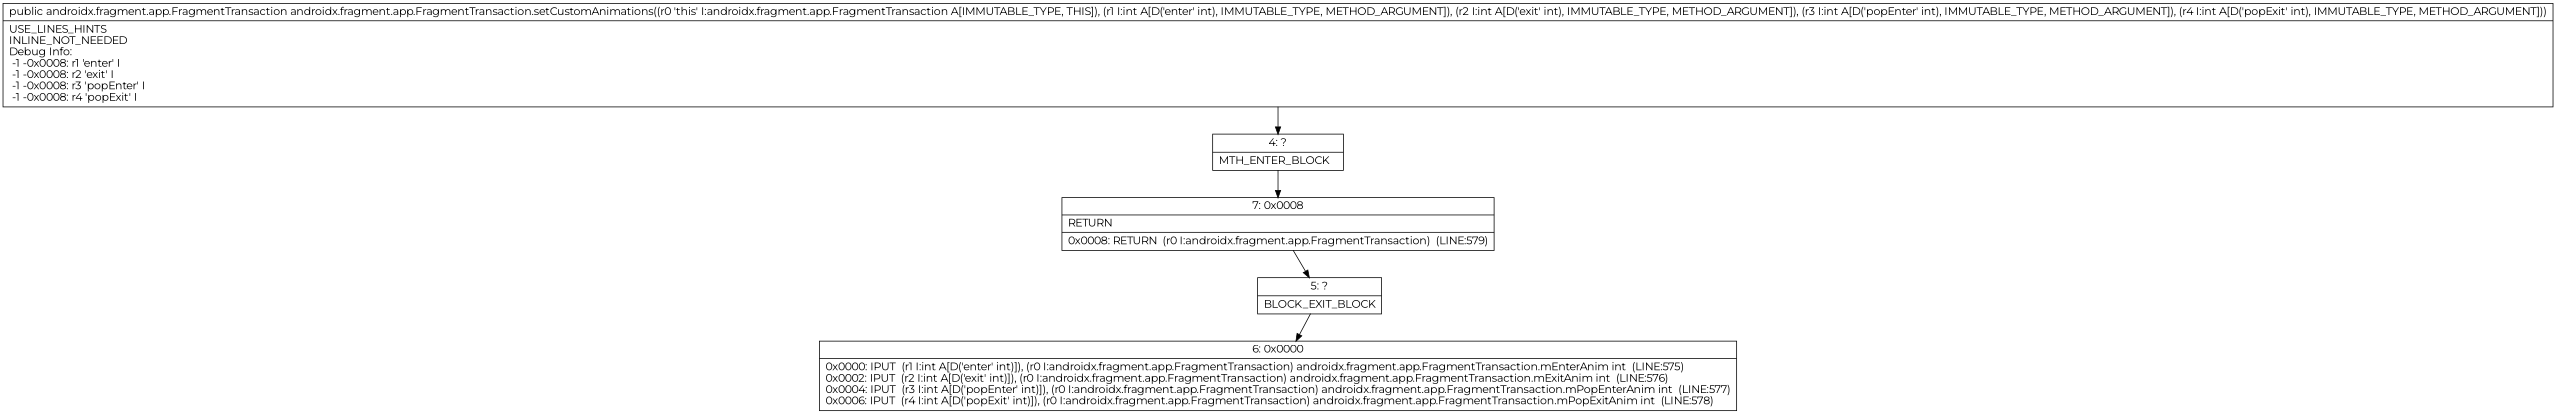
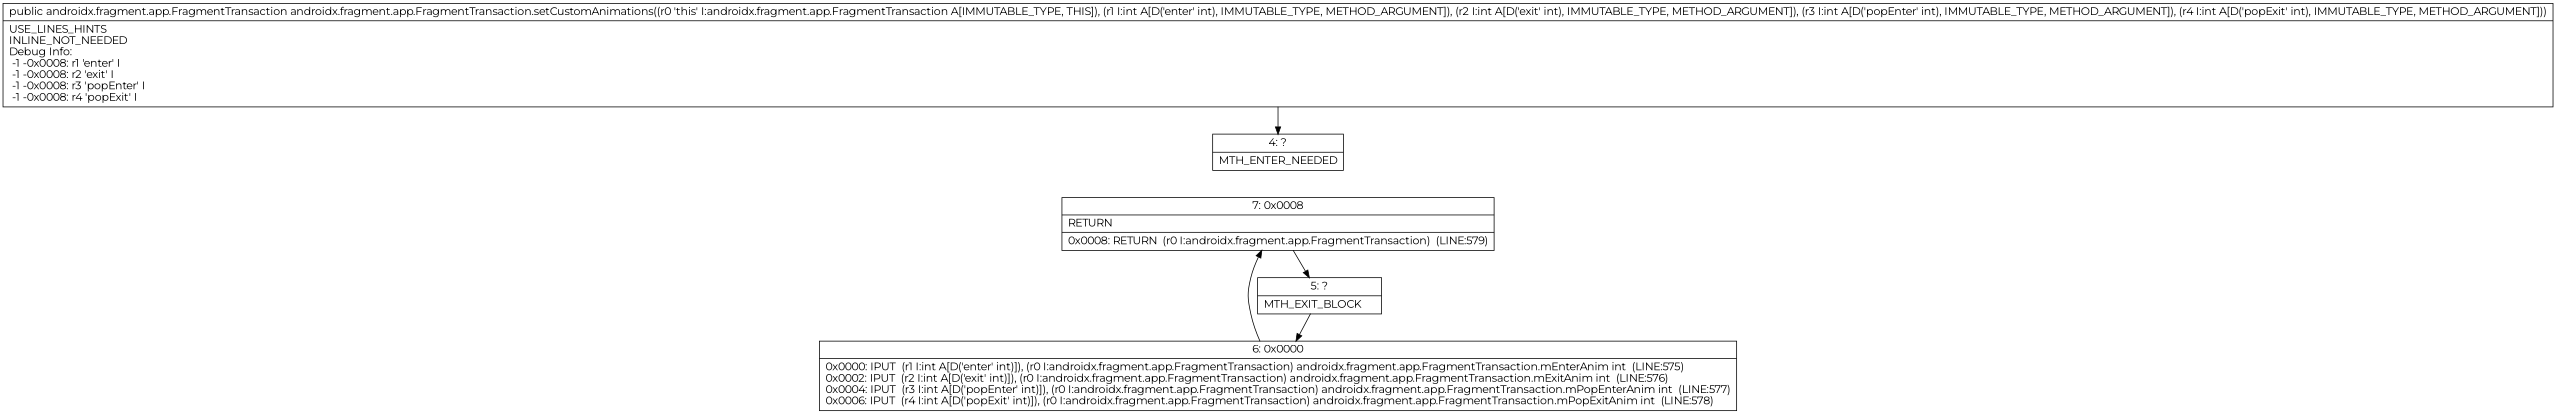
  digraph {
    fontname=Montserrat
    node [fontname=Montserrat shape=record]
    edge [fontname=Montserrat]
-   n1 [label="{4\:\ ?|MTH_ENTER_BLOCK\l}"]
+   n1 [label="{4\:\ ?|MTH_ENTER_NEEDED\l}"]
    n2 [label="{6\:\ 0x0000|0x0000: IPUT  (r1 I:int A[D('enter' int)]), (r0 I:androidx.fragment.app.FragmentTransaction) androidx.fragment.app.FragmentTransaction.mEnterAnim int  (LINE:575)\l0x0002: IPUT  (r2 I:int A[D('exit' int)]), (r0 I:androidx.fragment.app.FragmentTransaction) androidx.fragment.app.FragmentTransaction.mExitAnim int  (LINE:576)\l0x0004: IPUT  (r3 I:int A[D('popEnter' int)]), (r0 I:androidx.fragment.app.FragmentTransaction) androidx.fragment.app.FragmentTransaction.mPopEnterAnim int  (LINE:577)\l0x0006: IPUT  (r4 I:int A[D('popExit' int)]), (r0 I:androidx.fragment.app.FragmentTransaction) androidx.fragment.app.FragmentTransaction.mPopExitAnim int  (LINE:578)\l}"]
    n3 [label="{7\:\ 0x0008|RETURN\l|0x0008: RETURN  (r0 I:androidx.fragment.app.FragmentTransaction)  (LINE:579)\l}"]
-   n4 [label="{5\:\ ?|BLOCK_EXIT_BLOCK\l}"]
+   n4 [label="{5\:\ ?|MTH_EXIT_BLOCK\l}"]
    n5 [label="{public androidx.fragment.app.FragmentTransaction androidx.fragment.app.FragmentTransaction.setCustomAnimations((r0 'this' I:androidx.fragment.app.FragmentTransaction A[IMMUTABLE_TYPE, THIS]), (r1 I:int A[D('enter' int), IMMUTABLE_TYPE, METHOD_ARGUMENT]), (r2 I:int A[D('exit' int), IMMUTABLE_TYPE, METHOD_ARGUMENT]), (r3 I:int A[D('popEnter' int), IMMUTABLE_TYPE, METHOD_ARGUMENT]), (r4 I:int A[D('popExit' int), IMMUTABLE_TYPE, METHOD_ARGUMENT]))  | USE_LINES_HINTS\lINLINE_NOT_NEEDED\lDebug Info:\l  \-1 \-0x0008: r1 'enter' I\l  \-1 \-0x0008: r2 'exit' I\l  \-1 \-0x0008: r3 'popEnter' I\l  \-1 \-0x0008: r4 'popExit' I\l}"]
-   n1 -> n3
+   n2 -> n3
    n3 -> n4
    n4 -> n2
    n5 -> n1
  }
